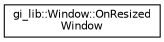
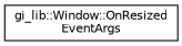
  digraph {
    rankdir=LR
-   n1 [color=black fillcolor=white fontname=Helvetica fontsize=10 height=0.2 label="gi_lib::Window::OnResized\lWindow" shape=record style=filled width=0.4]
+   n1 [color=black fillcolor=white fontname=Helvetica fontsize=10 height=0.2 label="gi_lib::Window::OnResized\lEventArgs" shape=record style=filled width=0.4]
  }
